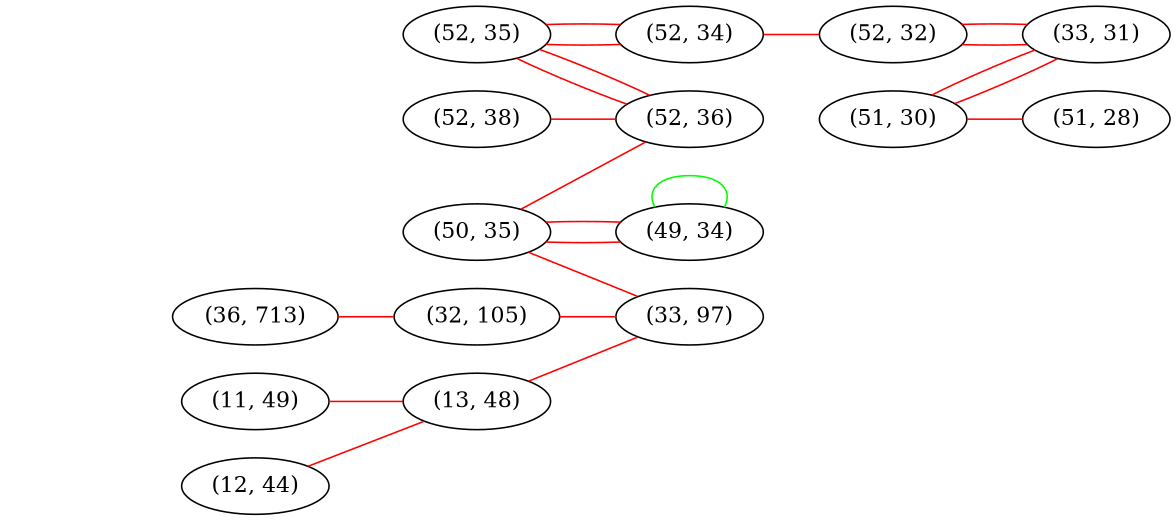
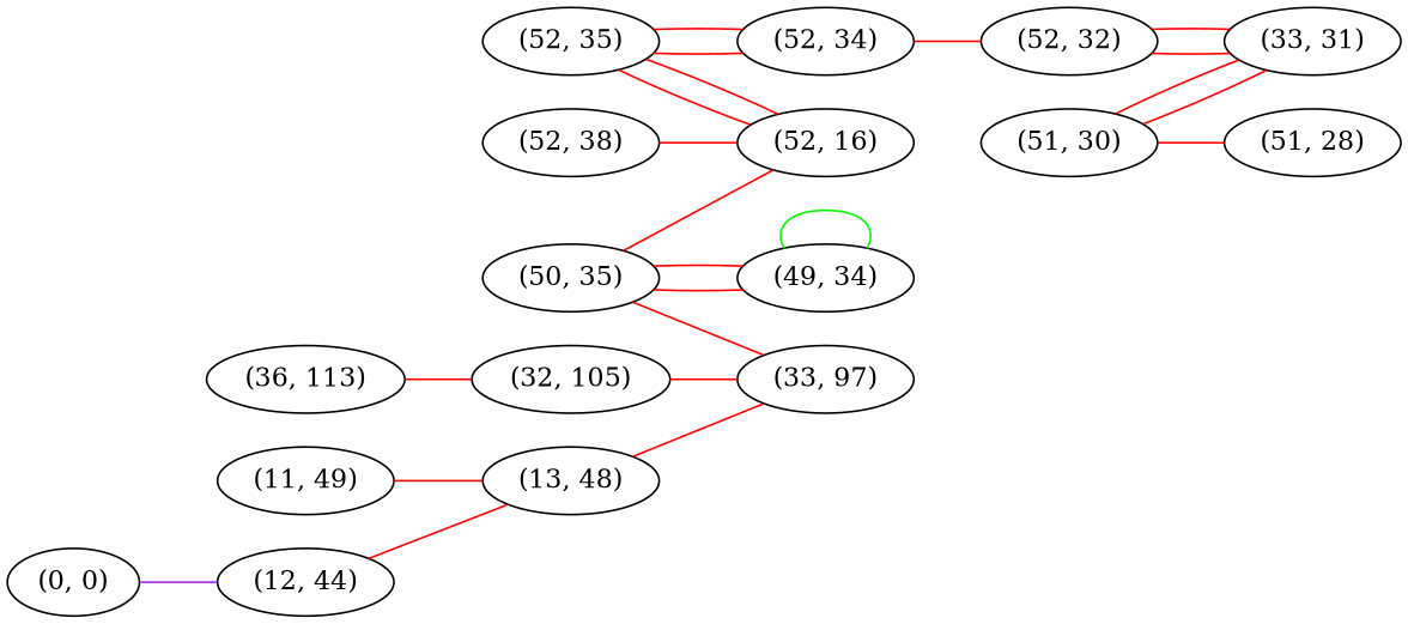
  graph {
    rankdir=LR
    edge [color=red weight=1]
    n1 [label="(51, 30)"]
    n2 [label="(33, 31)"]
    "(51, 28)"
    "(11, 49)"
    "(13, 48)"
    "(33, 97)"
    "(50, 35)"
    "(49, 34)"
-   "(52, 36)"
+   "(52, 36)" [label="(52, 16)"]
    "(52, 35)"
    "(52, 34)"
    "(52, 32)"
+   "(0, 0)"
    "(12, 44)"
-   "(36, 113)" [label="(36, 713)"]
+   "(36, 113)"
    "(32, 105)"
    "(52, 38)"
    n1 -- n2
    n1 -- n2
    n1 -- "(51, 28)"
    "(11, 49)" -- "(13, 48)"
    "(13, 48)" -- "(33, 97)"
    "(50, 35)" -- "(33, 97)"
    "(50, 35)" -- "(49, 34)"
    "(50, 35)" -- "(49, 34)"
    "(50, 35)" -- "(52, 36)"
    "(49, 34)" -- "(49, 34)" [color=green weight=2]
    "(52, 35)" -- "(52, 36)"
    "(52, 35)" -- "(52, 36)"
    "(52, 35)" -- "(52, 34)"
    "(52, 35)" -- "(52, 34)"
    "(52, 34)" -- "(52, 32)"
    "(52, 32)" -- n2
    "(52, 32)" -- n2
+   "(0, 0)" -- "(12, 44)" [color=purple weight=4]
    "(12, 44)" -- "(13, 48)"
    "(36, 113)" -- "(32, 105)"
    "(32, 105)" -- "(33, 97)"
    "(52, 38)" -- "(52, 36)"
  }
